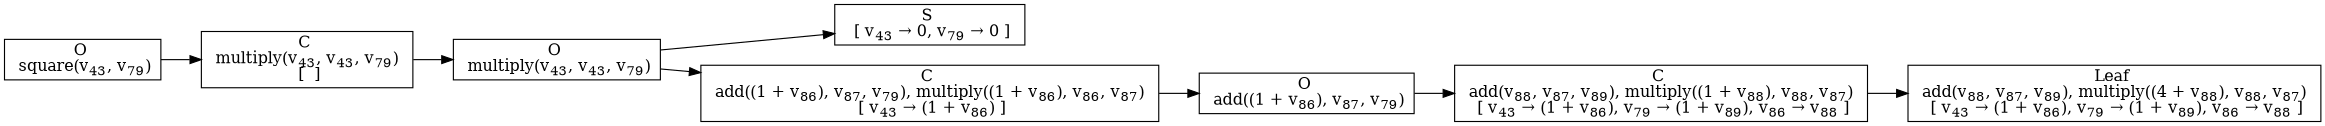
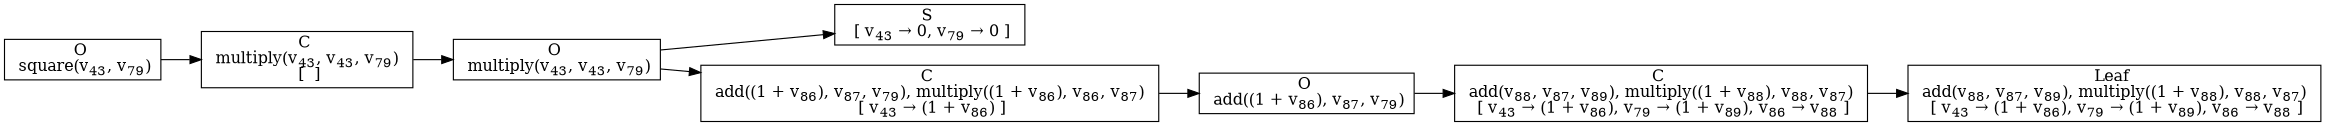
  digraph {
    rankdir=LR
    node [fillcolor=white shape=box style=filled]
    n1 [label=<O <BR/> square(v<SUB>43</SUB>, v<SUB>79</SUB>)>]
    n2 [label=<C <BR/> multiply(v<SUB>43</SUB>, v<SUB>43</SUB>, v<SUB>79</SUB>) <BR/>  [  ] >]
    n3 [label=<O <BR/> multiply(v<SUB>43</SUB>, v<SUB>43</SUB>, v<SUB>79</SUB>)>]
    n4 [label=<S <BR/>  [ v<SUB>43</SUB> &rarr; 0, v<SUB>79</SUB> &rarr; 0 ] >]
    n5 [label=<C <BR/> add((1 + v<SUB>86</SUB>), v<SUB>87</SUB>, v<SUB>79</SUB>), multiply((1 + v<SUB>86</SUB>), v<SUB>86</SUB>, v<SUB>87</SUB>) <BR/>  [ v<SUB>43</SUB> &rarr; (1 + v<SUB>86</SUB>) ] >]
    n6 [label=<O <BR/> add((1 + v<SUB>86</SUB>), v<SUB>87</SUB>, v<SUB>79</SUB>)>]
    n7 [label=<C <BR/> add(v<SUB>88</SUB>, v<SUB>87</SUB>, v<SUB>89</SUB>), multiply((1 + v<SUB>88</SUB>), v<SUB>88</SUB>, v<SUB>87</SUB>) <BR/>  [ v<SUB>43</SUB> &rarr; (1 + v<SUB>86</SUB>), v<SUB>79</SUB> &rarr; (1 + v<SUB>89</SUB>), v<SUB>86</SUB> &rarr; v<SUB>88</SUB> ] >]
-   n8 [label=<Leaf <BR/> add(v<SUB>88</SUB>, v<SUB>87</SUB>, v<SUB>89</SUB>), multiply((4 + v<SUB>88</SUB>), v<SUB>88</SUB>, v<SUB>87</SUB>) <BR/>  [ v<SUB>43</SUB> &rarr; (1 + v<SUB>86</SUB>), v<SUB>79</SUB> &rarr; (1 + v<SUB>89</SUB>), v<SUB>86</SUB> &rarr; v<SUB>88</SUB> ] >]
+   n8 [label=<Leaf <BR/> add(v<SUB>88</SUB>, v<SUB>87</SUB>, v<SUB>89</SUB>), multiply((1 + v<SUB>88</SUB>), v<SUB>88</SUB>, v<SUB>87</SUB>) <BR/>  [ v<SUB>43</SUB> &rarr; (1 + v<SUB>86</SUB>), v<SUB>79</SUB> &rarr; (1 + v<SUB>89</SUB>), v<SUB>86</SUB> &rarr; v<SUB>88</SUB> ] >]
    n1 -> n2
    n2 -> n3
    n3 -> n4
    n3 -> n5
    n5 -> n6
    n6 -> n7
    n7 -> n8
  }
